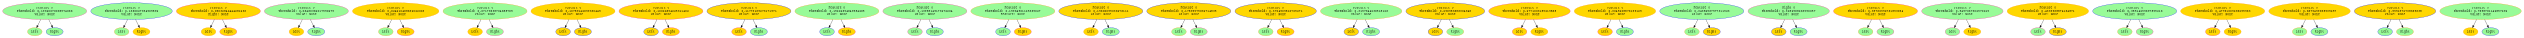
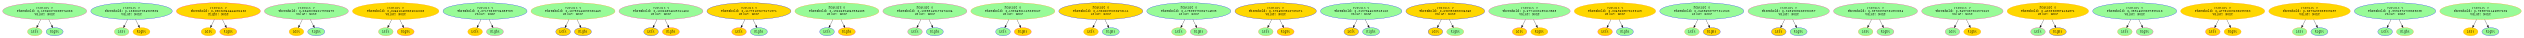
  digraph {
    fontname="Courier Prime"
    node [color=blue fillcolor=palegreen fontname="Courier Prime" style=filled]
    edge [fontname="Courier Prime"]
    n1 [color=deeppink label="Feature 0\nThreshold: 0.19320076069574066\nValue: None"]
    n2 [color=darkorange label=Left]
    n3 [label=Right]
    n4 [label="Feature 0\nThreshold: 0.1360027354905892\nValue: None"]
    n5 [color=darkorange label=Left]
    n6 [color=darkorange fillcolor=gold label=Right]
    n7 [color=deeppink fillcolor=gold label="Feature 0\nThreshold: 0.09032842444281236\nRight: None"]
    n8 [color=darkorange fillcolor=gold label=Left]
    n9 [color=deeppink fillcolor=gold label=Right]
    n10 [color=deeppink label="Feature 0\nThreshold: 0.06460362017550275\nValue: None"]
    n11 [color=darkorange fillcolor=gold label=Left]
    n12 [label=Right]
    n13 [color=darkorange fillcolor=gold label="Feature 0\nThreshold: 0.024210468632022003\nValue: None"]
    n14 [color=darkorange label=Left]
    n15 [color=deeppink fillcolor=gold label=Right]
-   n16 [color=darkorange label="Feature 0\nThreshold: 0.07179638704688765\nValue: None"]
+   n16 [label="Feature 0\nThreshold: 0.07179638704688765\nValue: None"]
    n17 [color=darkorange fillcolor=gold label=Left]
    n18 [color=deeppink label=Right]
-   n19 [color=darkorange fillcolor=gold label="Feature 0\nThreshold: 0.10789142699330445\nValue: None"]
+   n19 [color=darkorange label="Feature 0\nThreshold: 0.10789142699330445\nValue: None"]
    n20 [fillcolor=gold label=Left]
    n21 [fillcolor=gold label=Right]
-   n22 [color=deeppink fillcolor=gold label="Feature 0\nThreshold: 0.10022694225311402\nValue: None"]
+   n22 [color=deeppink label="Feature 0\nThreshold: 0.10022694225311402\nValue: None"]
    n23 [fillcolor=gold label=Left]
    n24 [color=deeppink fillcolor=gold label=Right]
    n25 [fillcolor=gold label="Feature 0\nThreshold: 0.11773165273171571\nValue: None"]
    n26 [color=deeppink fillcolor=gold label=Left]
    n27 [label=Right]
    n28 [color=darkorange label="Feature 0\nThreshold: 0.15222694649584265\nValue: None"]
    n29 [label=Left]
    n30 [color=deeppink fillcolor=gold label=Right]
    n31 [color=deeppink label="Feature 0\nThreshold: 0.13985145173272204\nValue: None"]
    n32 [color=deeppink label=Left]
    n33 [label=Right]
-   n34 [color=darkorange label="Feature 0\nThreshold: 0.15964501125365027\nFeature: None"]
+   n34 [color=darkorange label="Feature 0\nThreshold: 0.15964501125365027\nValue: None"]
    n35 [label=Left]
    n36 [color=deeppink fillcolor=gold label=Right]
    n37 [fillcolor=gold label="Feature 0\nThreshold: 0.15600055036276111\nValue: None"]
    n38 [color=darkorange fillcolor=gold label=Left]
    n39 [label=Right]
-   n40 [fillcolor=gold label="Feature 0\nThreshold: 0.17899975632714835\nValue: None"]
+   n40 [label="Feature 0\nThreshold: 0.17899975632714835\nValue: None"]
    n41 [color=darkorange label=Left]
    n42 [color=deeppink label=Right]
    n43 [fillcolor=gold label="Feature 0\nThreshold: 0.3704509810705271\nValue: None"]
    n44 [color=darkorange label=Left]
    n45 [color=deeppink fillcolor=gold label=Right]
-   n46 [color=darkorange label="Feature 0\nThreshold: 0.3197944236518126\nValue: None"]
+   n46 [label="Feature 0\nThreshold: 0.3197944236518126\nValue: None"]
    n47 [fillcolor=gold label=Left]
    n48 [label=Right]
    n49 [fillcolor=gold label="Feature 0\nThreshold: 0.296983686304946\nValue: None"]
    n50 [fillcolor=gold label=Left]
    n51 [color=darkorange label=Right]
-   n52 [color=deeppink fillcolor=gold label="Feature 0\nThreshold: 0.2771003185219868\nValue: None"]
+   n52 [color=deeppink label="Feature 0\nThreshold: 0.2771003185219868\nValue: None"]
    n53 [color=deeppink fillcolor=gold label=Left]
    n54 [color=darkorange fillcolor=gold label=Right]
    n55 [color=darkorange fillcolor=gold label="Feature 0\nThreshold: 0.3045208876199125\nValue: None"]
    n56 [color=deeppink fillcolor=gold label=Left]
    n57 [label=Right]
    n58 [label="Feature 0\nThreshold: 0.34382567577311923\nValue: None"]
    n59 [color=darkorange label=Left]
    n60 [fillcolor=gold label=Right]
-   n61 [color=deeppink label="Right 0\nThreshold: 0.3252568263950057\nValue: None"]
+   n61 [color=deeppink label="Feature 0\nThreshold: 0.3252568263950057\nValue: None"]
    n62 [fillcolor=gold label=Left]
    n63 [label=Right]
-   n64 [color=deeppink fillcolor=gold label="Feature 0\nThreshold: 0.35760952761893094\nValue: None"]
+   n64 [color=deeppink label="Feature 0\nThreshold: 0.35760952761893094\nValue: None"]
    n65 [color=darkorange label=Left]
    n66 [color=deeppink label=Right]
    n67 [color=deeppink label="Feature 0\nThreshold: 0.5457067302970219\nValue: None"]
    n68 [color=deeppink label=Left]
    n69 [color=darkorange fillcolor=gold label=Right]
    n70 [color=darkorange fillcolor=gold label="Feature 0\nThreshold: 0.4339968874164871\nValue: None"]
    n71 [color=deeppink label=Left]
    n72 [fillcolor=gold label=Right]
    n73 [label="Feature 0\nThreshold: 0.38514299697895216\nValue: None"]
    n74 [color=darkorange label=Left]
    n75 [color=deeppink label=Right]
    n76 [color=darkorange fillcolor=gold label="Feature 0\nThreshold: 0.47761009296255963\nValue: None"]
    n77 [color=deeppink fillcolor=gold label=Left]
    n78 [color=darkorange fillcolor=gold label=Right]
    n79 [color=darkorange fillcolor=gold label="Feature 0\nThreshold: 0.6679499698935257\nValue: None"]
    n80 [color=darkorange label=Left]
    n81 [label=Right]
-   n82 [fillcolor=gold label="Feature 0\nThreshold: 0.5951572738365638\nValue: None"]
+   n82 [label="Feature 0\nThreshold: 0.5951572738365638\nValue: None"]
    n83 [label=Left]
    n84 [color=darkorange label=Right]
    n85 [color=darkorange label="Feature 0\nThreshold: 0.7658761142857292\nValue: None"]
    n86 [color=darkorange fillcolor=gold label=Left]
    n87 [label=Right]
    n1 -> n2
    n1 -> n3
    n4 -> n5
    n4 -> n6
    n7 -> n8
    n7 -> n9
    n10 -> n11
    n10 -> n12
    n13 -> n14
    n13 -> n15
    n16 -> n17
    n16 -> n18
    n19 -> n20
    n19 -> n21
    n22 -> n23
    n22 -> n24
    n25 -> n26
    n25 -> n27
    n28 -> n29
    n28 -> n30
    n31 -> n32
    n31 -> n33
    n34 -> n35
    n34 -> n36
    n37 -> n38
    n37 -> n39
    n40 -> n41
    n40 -> n42
    n43 -> n44
    n43 -> n45
    n46 -> n47
    n46 -> n48
    n49 -> n50
    n49 -> n51
    n52 -> n53
    n52 -> n54
    n55 -> n56
    n55 -> n57
    n58 -> n59
    n58 -> n60
    n61 -> n62
    n61 -> n63
    n64 -> n65
    n64 -> n66
    n67 -> n68
    n67 -> n69
    n70 -> n71
    n70 -> n72
    n73 -> n74
    n73 -> n75
    n76 -> n77
    n76 -> n78
    n79 -> n80
    n79 -> n81
    n82 -> n83
    n82 -> n84
    n85 -> n86
    n85 -> n87
  }
